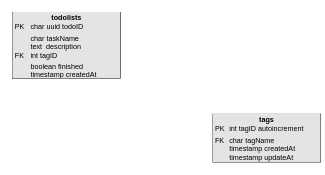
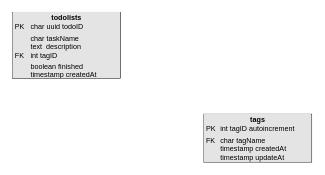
  <mxCell id="0" />
  <mxCell id="1" parent="0" />
  <mxCell id="2" value="&lt;div style=&quot;box-sizing:border-box;width:100%;background:#e4e4e4;padding:2px;&quot;&gt;&lt;div style=&quot;text-align: center;&quot;&gt;&lt;b&gt;&lt;font color=&quot;#000000&quot;&gt;todolists&lt;/font&gt;&lt;/b&gt;&lt;/div&gt;&lt;table style=&quot;background-color: initial; font-size: 1em; width: 100%;&quot; cellpadding=&quot;2&quot; cellspacing=&quot;0&quot;&gt;&lt;tbody&gt;&lt;tr&gt;&lt;td&gt;&lt;font color=&quot;#000000&quot;&gt;PK&lt;/font&gt;&lt;/td&gt;&lt;td&gt;&lt;font color=&quot;#000000&quot;&gt;char uuid todoID&amp;nbsp;&lt;/font&gt;&lt;/td&gt;&lt;/tr&gt;&lt;tr&gt;&lt;td&gt;&lt;font color=&quot;#000000&quot;&gt;&lt;br&gt;&lt;br&gt;FK&lt;/font&gt;&lt;/td&gt;&lt;td&gt;&lt;font color=&quot;#000000&quot;&gt;char taskName&lt;br&gt;text&amp;nbsp; description&lt;br&gt;int tagID&lt;/font&gt;&lt;/td&gt;&lt;/tr&gt;&lt;tr&gt;&lt;td&gt;&lt;/td&gt;&lt;td&gt;&lt;font color=&quot;#000000&quot;&gt;boolean finished&lt;br&gt;timestamp createdAt&lt;br&gt;timestamp updateAt&amp;nbsp;&lt;/font&gt;&lt;/td&gt;&lt;/tr&gt;&lt;/tbody&gt;&lt;/table&gt;&lt;/div&gt;" style="verticalAlign=top;align=left;overflow=fill;html=1;whiteSpace=wrap;fillColor=default;" parent="1" vertex="1"><mxGeometry x="20" y="20" width="180" height="110" as="geometry" /></mxCell>
- <mxCell id="3" value="&lt;div style=&quot;box-sizing:border-box;width:100%;background:#e4e4e4;padding:2px;&quot;&gt;&lt;div style=&quot;text-align: center;&quot;&gt;&lt;b&gt;&lt;font color=&quot;#000000&quot;&gt;tags&lt;/font&gt;&lt;/b&gt;&lt;/div&gt;&lt;table style=&quot;background-color: initial; font-size: 1em; width: 100%;&quot; cellpadding=&quot;2&quot; cellspacing=&quot;0&quot;&gt;&lt;tbody&gt;&lt;tr&gt;&lt;td&gt;&lt;font color=&quot;#000000&quot;&gt;PK&lt;/font&gt;&lt;/td&gt;&lt;td&gt;&lt;font color=&quot;#000000&quot;&gt;int tagID autoincrement&lt;/font&gt;&lt;/td&gt;&lt;/tr&gt;&lt;tr&gt;&lt;td&gt;&lt;font color=&quot;#000000&quot;&gt;FK&lt;br&gt;&lt;br&gt;&lt;br&gt;&lt;/font&gt;&lt;/td&gt;&lt;td&gt;&lt;font color=&quot;#000000&quot;&gt;char tagName&lt;br&gt;&lt;/font&gt;&lt;span style=&quot;color: rgb(0, 0, 0);&quot;&gt;timestamp createdAt&lt;/span&gt;&lt;br style=&quot;color: rgb(0, 0, 0);&quot;&gt;&lt;span style=&quot;color: rgb(0, 0, 0);&quot;&gt;timestamp updateAt&amp;nbsp;&lt;/span&gt;&lt;font color=&quot;#000000&quot;&gt;&lt;br&gt;&lt;/font&gt;&lt;/td&gt;&lt;/tr&gt;&lt;tr&gt;&lt;td&gt;&lt;font color=&quot;#000000&quot;&gt;&lt;br&gt;&lt;/font&gt;&lt;/td&gt;&lt;td&gt;&lt;font color=&quot;#000000&quot;&gt;&lt;br&gt;&lt;/font&gt;&lt;/td&gt;&lt;/tr&gt;&lt;/tbody&gt;&lt;/table&gt;&lt;/div&gt;" style="verticalAlign=top;align=left;overflow=fill;html=1;whiteSpace=wrap;" parent="1" vertex="1"><mxGeometry x="354" y="190" width="180" height="80" as="geometry" /></mxCell>
+ <mxCell id="3" value="&lt;div style=&quot;box-sizing:border-box;width:100%;background:#e4e4e4;padding:2px;&quot;&gt;&lt;div style=&quot;text-align: center;&quot;&gt;&lt;b&gt;&lt;font color=&quot;#000000&quot;&gt;tags&lt;/font&gt;&lt;/b&gt;&lt;/div&gt;&lt;table style=&quot;background-color: initial; font-size: 1em; width: 100%;&quot; cellpadding=&quot;2&quot; cellspacing=&quot;0&quot;&gt;&lt;tbody&gt;&lt;tr&gt;&lt;td&gt;&lt;font color=&quot;#000000&quot;&gt;PK&lt;/font&gt;&lt;/td&gt;&lt;td&gt;&lt;font color=&quot;#000000&quot;&gt;int tagID autoincrement&lt;/font&gt;&lt;/td&gt;&lt;/tr&gt;&lt;tr&gt;&lt;td&gt;&lt;font color=&quot;#000000&quot;&gt;FK&lt;br&gt;&lt;br&gt;&lt;br&gt;&lt;/font&gt;&lt;/td&gt;&lt;td&gt;&lt;font color=&quot;#000000&quot;&gt;char tagName&lt;br&gt;&lt;/font&gt;&lt;span style=&quot;color: rgb(0, 0, 0);&quot;&gt;timestamp createdAt&lt;/span&gt;&lt;br style=&quot;color: rgb(0, 0, 0);&quot;&gt;&lt;span style=&quot;color: rgb(0, 0, 0);&quot;&gt;timestamp updateAt&amp;nbsp;&lt;/span&gt;&lt;font color=&quot;#000000&quot;&gt;&lt;br&gt;&lt;/font&gt;&lt;/td&gt;&lt;/tr&gt;&lt;tr&gt;&lt;td&gt;&lt;font color=&quot;#000000&quot;&gt;&lt;br&gt;&lt;/font&gt;&lt;/td&gt;&lt;td&gt;&lt;font color=&quot;#000000&quot;&gt;&lt;br&gt;&lt;/font&gt;&lt;/td&gt;&lt;/tr&gt;&lt;/tbody&gt;&lt;/table&gt;&lt;/div&gt;" style="verticalAlign=top;align=left;overflow=fill;html=1;whiteSpace=wrap;" parent="1" vertex="1"><mxGeometry x="339" y="190" width="180" height="80" as="geometry" /></mxCell>
